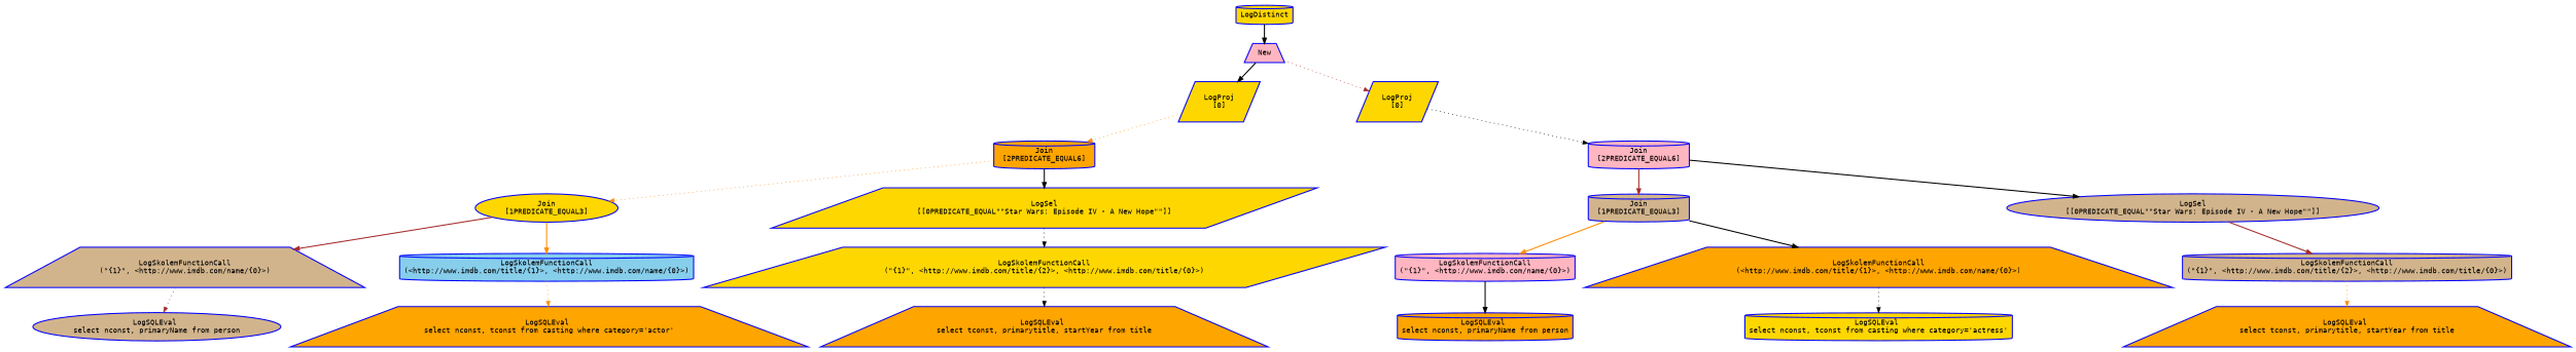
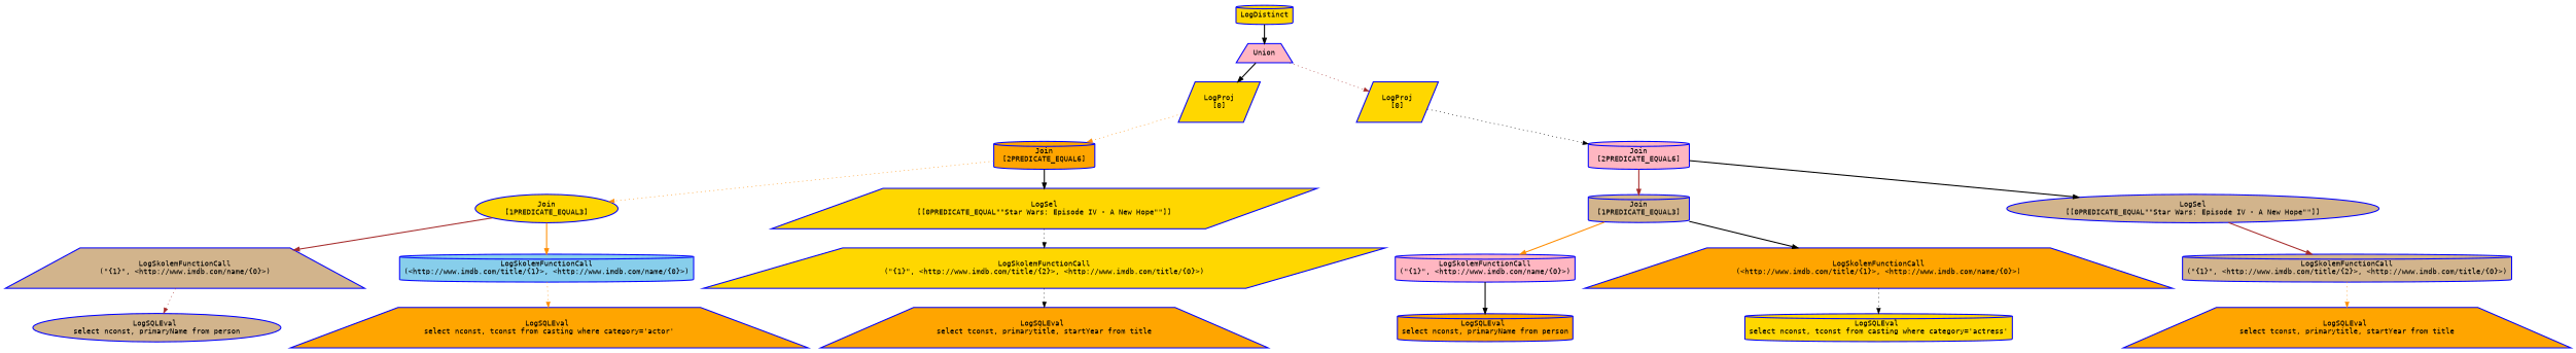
  digraph {
    fontname="DejaVu Sans Mono"
    node [color=blue fontcolor=black shape=cylinder style="bold,filled" fillcolor=gold fontname="DejaVu Sans Mono"]
    edge [color=black style=bold fontname="DejaVu Sans Mono"]
    n1 [label=LogDistinct]
-   n2 [label=New shape=trapezium fillcolor=lightpink]
+   n2 [label=Union shape=trapezium fillcolor=lightpink]
    n3 [label="LogProj\n[0]" shape=parallelogram]
    n4 [label="LogProj\n[0]" shape=parallelogram]
    n5 [label="Join\n [2PREDICATE_EQUAL6] " fillcolor=orange]
    n6 [label="Join\n [1PREDICATE_EQUAL3] " shape=ellipse]
    n7 [label="LogSel\n[[0PREDICATE_EQUAL\"\"Star Wars: Episode IV - A New Hope\"\"]]" shape=parallelogram]
    n8 [label="LogSkolemFunctionCall\n(\"{1}\", <http://www.imdb.com/name/{0}>)" shape=trapezium fillcolor=tan]
    n9 [label="LogSkolemFunctionCall\n(<http://www.imdb.com/title/{1}>, <http://www.imdb.com/name/{0}>)" fillcolor=skyblue]
    n10 [label="LogSQLEval \nselect nconst, primaryName from person" shape=ellipse fillcolor=tan]
    n11 [label="LogSQLEval \nselect nconst, tconst from casting where category='actor'" shape=trapezium fillcolor=orange]
    n12 [label="LogSkolemFunctionCall\n(\"{1}\", <http://www.imdb.com/title/{2}>, <http://www.imdb.com/title/{0}>)" shape=parallelogram]
    n13 [label="LogSQLEval \nselect tconst, primarytitle, startYear from title" shape=trapezium fillcolor=orange]
    n14 [label="Join\n [2PREDICATE_EQUAL6] " fillcolor=lightpink]
    n15 [label="Join\n [1PREDICATE_EQUAL3] " fillcolor=tan]
    n16 [label="LogSel\n[[0PREDICATE_EQUAL\"\"Star Wars: Episode IV - A New Hope\"\"]]" shape=ellipse fillcolor=tan]
    n17 [label="LogSkolemFunctionCall\n(\"{1}\", <http://www.imdb.com/name/{0}>)" fillcolor=lightpink]
    n18 [label="LogSkolemFunctionCall\n(<http://www.imdb.com/title/{1}>, <http://www.imdb.com/name/{0}>)" shape=trapezium fillcolor=orange]
    n19 [label="LogSQLEval \nselect nconst, primaryName from person" fillcolor=orange]
    n20 [label="LogSQLEval \nselect nconst, tconst from casting where category='actress'"]
    n21 [label="LogSkolemFunctionCall\n(\"{1}\", <http://www.imdb.com/title/{2}>, <http://www.imdb.com/title/{0}>)" fillcolor=tan]
    n22 [label="LogSQLEval \nselect tconst, primarytitle, startYear from title" shape=trapezium fillcolor=orange]
    n1 -> n2
    n2 -> n3
    n2 -> n4 [color=brown style=dotted]
    n3 -> n5 [color=darkorange style=dotted]
    n4 -> n14 [style=dotted]
    n5 -> n6 [color=darkorange style=dotted]
    n5 -> n7
    n6 -> n8 [color=brown]
    n6 -> n9 [color=darkorange]
    n7 -> n12 [style=dotted]
    n8 -> n10 [color=brown style=dotted]
    n9 -> n11 [color=darkorange style=dotted]
    n12 -> n13 [style=dotted]
    n14 -> n15 [color=brown]
    n14 -> n16
    n15 -> n17 [color=darkorange]
    n15 -> n18
    n16 -> n21 [color=brown]
    n17 -> n19
    n18 -> n20 [style=dotted]
    n21 -> n22 [color=darkorange style=dotted]
  }
